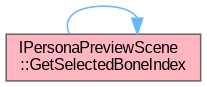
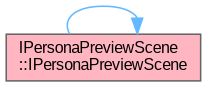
  digraph {
    rankdir=LR
    fontname="Liberation Sans"
-   n1 [color=gray40 fillcolor=lightpink fontcolor=black fontname="Liberation Sans" fontsize=10 height=0.2 label="IPersonaPreviewScene\l::GetSelectedBoneIndex" shape=box style=filled width=0.4]
+   n1 [color=gray40 fillcolor=lightpink fontcolor=black fontname="Liberation Sans" fontsize=10 height=0.2 label="IPersonaPreviewScene\l::IPersonaPreviewScene" shape=box style=filled width=0.4]
    n1 -> n1 [color=steelblue1 fontname="Liberation Sans" fontsize=10 labelfontname=Helvetica labelfontsize=10 style=solid]
  }
